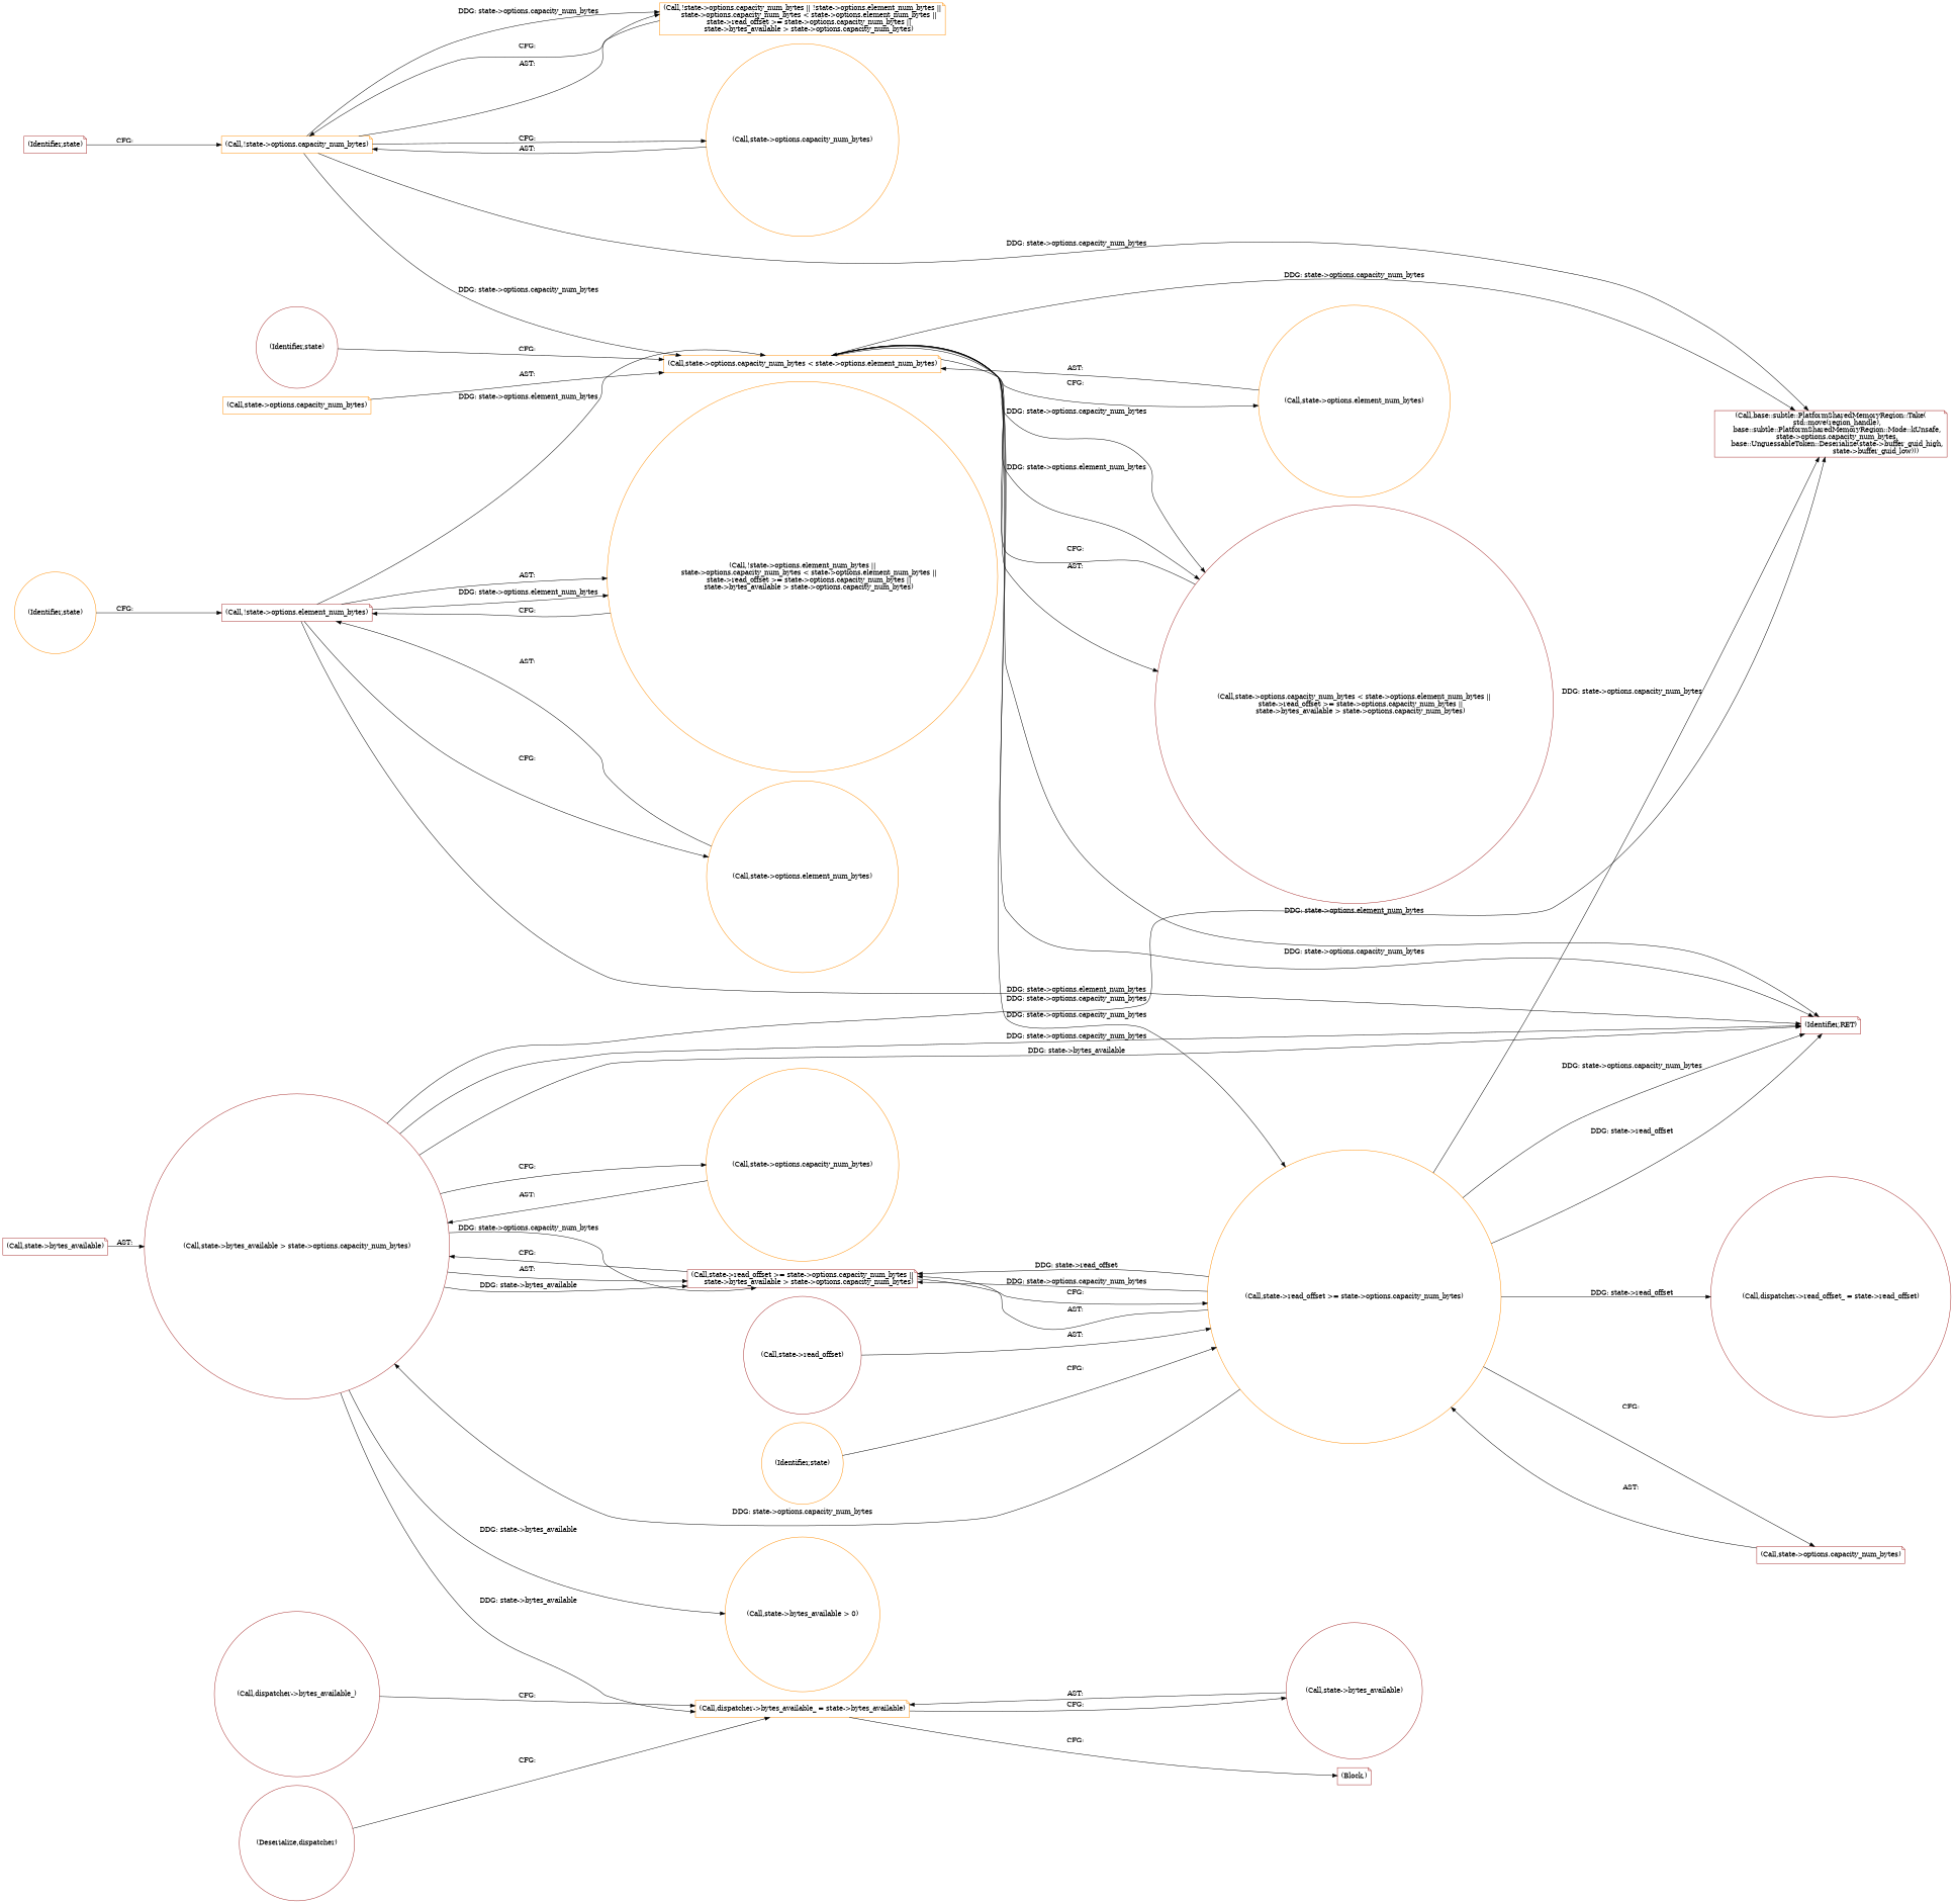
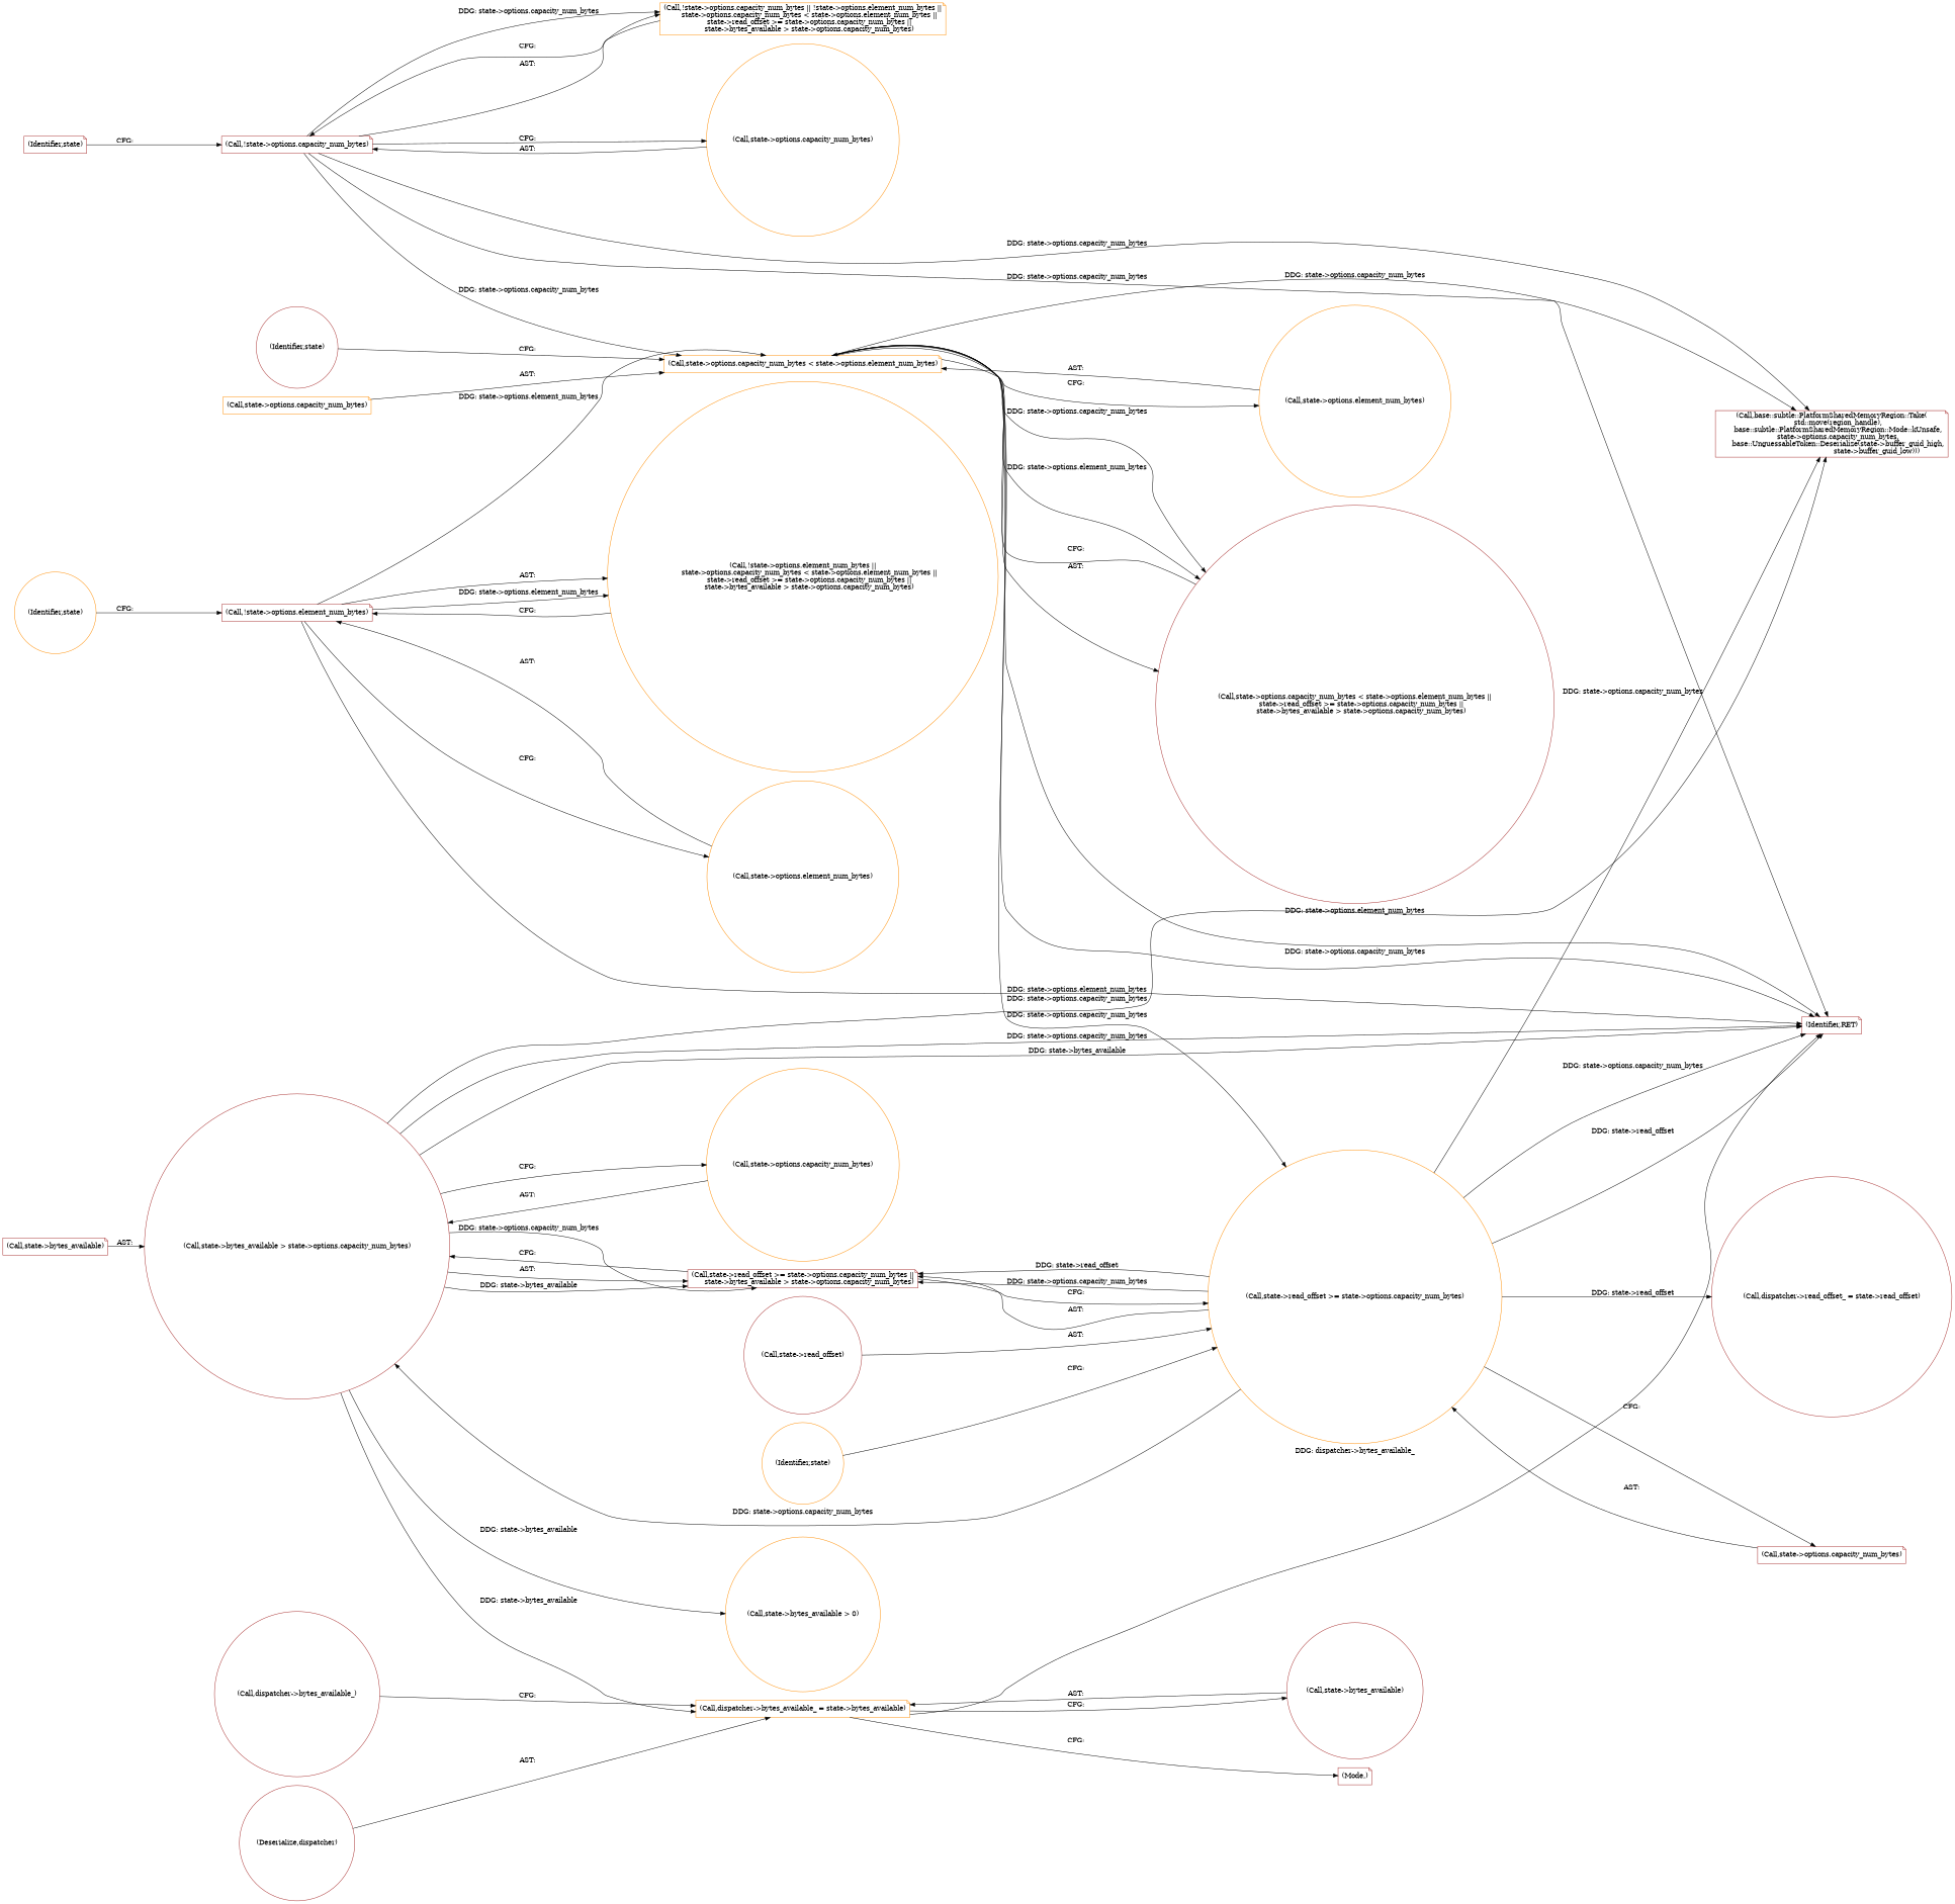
  digraph {
    rankdir=LR
    node [color=brown shape=circle]
    n1 [color=darkorange label="(Call,dispatcher->bytes_available_ = state->bytes_available)" shape=note]
-   n2 [label="(Block,)" shape=note]
+   n2 [label="(Mode,)" shape=note]
    n3 [label="(Identifier,RET)" shape=note]
    n4 [label="(Call,state->bytes_available)"]
    n5 [label="(Call,state->bytes_available > state->options.capacity_num_bytes)"]
    n6 [color=darkorange label="(Call,state->options.capacity_num_bytes)"]
    n7 [color=darkorange label="(Call,state->bytes_available > 0)"]
    n8 [label="(Call,base::subtle::PlatformSharedMemoryRegion::Take(\n      std::move(region_handle),\n      base::subtle::PlatformSharedMemoryRegion::Mode::kUnsafe,\n      state->options.capacity_num_bytes,\n      base::UnguessableToken::Deserialize(state->buffer_guid_high,\n                                          state->buffer_guid_low)))" shape=note]
    n9 [label="(Call,state->read_offset >= state->options.capacity_num_bytes ||\n      state->bytes_available > state->options.capacity_num_bytes)" shape=note]
    n10 [color=darkorange label="(Call,state->read_offset >= state->options.capacity_num_bytes)"]
    n11 [label="(Call,state->options.capacity_num_bytes)" shape=note]
    n12 [label="(Call,dispatcher->read_offset_ = state->read_offset)"]
    n13 [color=darkorange label="(Call,state->options.capacity_num_bytes < state->options.element_num_bytes)" shape=note]
    n14 [label="(Call,state->options.capacity_num_bytes < state->options.element_num_bytes ||\n      state->read_offset >= state->options.capacity_num_bytes ||\n      state->bytes_available > state->options.capacity_num_bytes)"]
    n15 [color=darkorange label="(Call,state->options.element_num_bytes)"]
-   n16 [color=darkorange label="(Call,!state->options.capacity_num_bytes)" shape=note]
+   n16 [label="(Call,!state->options.capacity_num_bytes)" shape=note]
    n17 [color=darkorange label="(Call,!state->options.capacity_num_bytes || !state->options.element_num_bytes ||\n      state->options.capacity_num_bytes < state->options.element_num_bytes ||\n      state->read_offset >= state->options.capacity_num_bytes ||\n      state->bytes_available > state->options.capacity_num_bytes)" shape=note]
    n18 [color=darkorange label="(Call,state->options.capacity_num_bytes)"]
    n19 [label="(Call,!state->options.element_num_bytes)" shape=note]
    n20 [color=darkorange label="(Call,!state->options.element_num_bytes ||\n      state->options.capacity_num_bytes < state->options.element_num_bytes ||\n      state->read_offset >= state->options.capacity_num_bytes ||\n      state->bytes_available > state->options.capacity_num_bytes)"]
    n21 [color=darkorange label="(Call,state->options.element_num_bytes)"]
    n22 [label="(Identifier,state)" shape=note]
    n23 [label="(Call,state->read_offset)"]
    n24 [color=darkorange label="(Call,state->options.capacity_num_bytes)" shape=note]
    n25 [label="(Call,dispatcher->bytes_available_)"]
    n26 [color=darkorange label="(Identifier,state)"]
    n27 [label="(Deserialize,dispatcher)"]
    n28 [label="(Call,state->bytes_available)" shape=note]
    n29 [color=darkorange label="(Identifier,state)"]
    n30 [label="(Identifier,state)"]
    n1 -> n2 [label="CFG: "]
+   n1 -> n3 [label="DDG: dispatcher->bytes_available_"]
    n1 -> n4 [label="CFG: "]
    n4 -> n1 [label="AST: "]
    n5 -> n1 [label="DDG: state->bytes_available"]
    n5 -> n3 [label="DDG: state->bytes_available"]
    n5 -> n3 [label="DDG: state->options.capacity_num_bytes"]
    n5 -> n6 [label="CFG: "]
    n5 -> n7 [label="DDG: state->bytes_available"]
    n5 -> n8 [label="DDG: state->options.capacity_num_bytes"]
    n5 -> n9 [label="AST: "]
    n5 -> n9 [label="DDG: state->bytes_available"]
    n5 -> n9 [label="DDG: state->options.capacity_num_bytes"]
    n6 -> n5 [label="AST: "]
    n9 -> n5 [label="CFG: "]
    n9 -> n10 [label="CFG: "]
    n10 -> n3 [label="DDG: state->read_offset"]
    n10 -> n3 [label="DDG: state->options.capacity_num_bytes"]
    n10 -> n5 [label="DDG: state->options.capacity_num_bytes"]
    n10 -> n8 [label="DDG: state->options.capacity_num_bytes"]
    n10 -> n9 [label="AST: "]
    n10 -> n9 [label="DDG: state->read_offset"]
    n10 -> n9 [label="DDG: state->options.capacity_num_bytes"]
    n10 -> n11 [label="CFG: "]
    n10 -> n12 [label="DDG: state->read_offset"]
    n11 -> n10 [label="AST: "]
    n13 -> n3 [label="DDG: state->options.element_num_bytes"]
    n13 -> n3 [label="DDG: state->options.capacity_num_bytes"]
    n13 -> n8 [label="DDG: state->options.capacity_num_bytes"]
    n13 -> n10 [label="DDG: state->options.capacity_num_bytes"]
    n13 -> n14 [label="AST: "]
    n13 -> n14 [label="DDG: state->options.capacity_num_bytes"]
    n13 -> n14 [label="DDG: state->options.element_num_bytes"]
    n13 -> n15 [label="CFG: "]
    n14 -> n13 [label="CFG: "]
    n15 -> n13 [label="AST: "]
+   n16 -> n3 [label="DDG: state->options.capacity_num_bytes"]
    n16 -> n8 [label="DDG: state->options.capacity_num_bytes"]
    n16 -> n13 [label="DDG: state->options.capacity_num_bytes"]
    n16 -> n17 [label="AST: "]
    n16 -> n17 [label="DDG: state->options.capacity_num_bytes"]
    n16 -> n18 [label="CFG: "]
    n17 -> n16 [label="CFG: "]
    n18 -> n16 [label="AST: "]
    n19 -> n3 [label="DDG: state->options.element_num_bytes"]
    n19 -> n13 [label="DDG: state->options.element_num_bytes"]
    n19 -> n20 [label="AST: "]
    n19 -> n20 [label="DDG: state->options.element_num_bytes"]
    n19 -> n21 [label="CFG: "]
    n20 -> n19 [label="CFG: "]
    n21 -> n19 [label="AST: "]
    n22 -> n16 [label="CFG: "]
    n23 -> n10 [label="AST: "]
    n24 -> n13 [label="AST: "]
    n25 -> n1 [label="CFG: "]
    n26 -> n10 [label="CFG: "]
-   n27 -> n1 [label="CFG: "]
+   n27 -> n1 [label="AST: "]
    n28 -> n5 [label="AST: "]
    n29 -> n19 [label="CFG: "]
    n30 -> n13 [label="CFG: "]
  }
